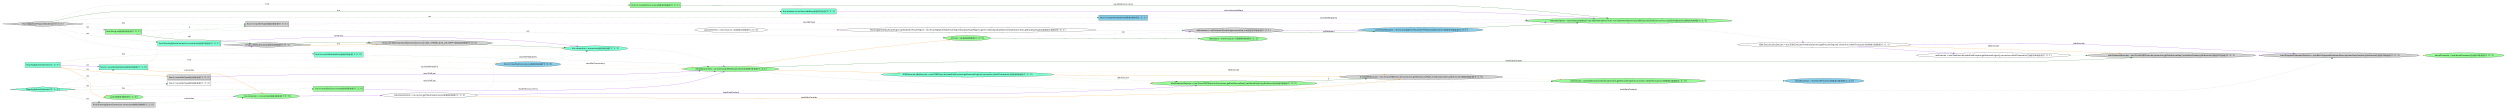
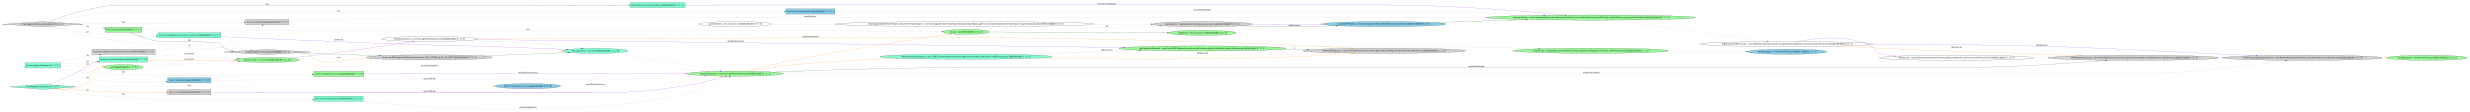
  digraph {
    fontname="IBM Plex Sans"
    rankdir=LR
    node [fillcolor=palegreen fontname="IBM Plex Sans" shape=ellipse style=filled]
    edge [color=darkgreen fontname="IBM Plex Sans" style=dotted]
    n1 [label="statementOption = returnGeneratedKeys? new StatementOption(true): new StatementOption(resultSetType,resultSetConcurrency,resultSetHoldability)@@@14@@@['0', '0', '1']"]
    n2 [fillcolor=white label="JDBCExecutor jdbcExecutor = new JDBCExecutor(metaDataContexts.getExecutorEngine(),connection.isHoldTransaction())@@@15@@@['0', '0', '1']"]
    n3 [fillcolor=lightgrey label="jdbcStatementExecutor = new DriverJDBCExecutor(connection.getDataSourceMap(),metaDataContexts,jdbcExecutor)@@@17@@@['0', '0', '1']"]
    n4 [fillcolor=lightgrey label="batchPreparedStatementExecutor = new BatchPreparedStatementExecutor(metaDataContexts,jdbcExecutor)@@@18@@@['0', '0', '1']"]
    n5 [fillcolor=white label="rawExecutor = new RawExecutor(metaDataContexts.getExecutorEngine(),connection.isHoldTransaction())@@@16@@@['0', '0', '1']"]
    n6 [fillcolor=skyblue label="parameterMetaData = new ShardingSphereParameterMetaData(sqlStatement)@@@13@@@['0', '0', '1']"]
-   n7 [fillcolor=aquamarine label="ShardingSphereStatement['0', '1', '0']" shape=diamond]
+   n7 [fillcolor=aquamarine label="ShardingSphereStatement['0', '1', '0']" shape=box]
    n8 [label="super()@@@3@@@['1', '1', '0']"]
    n9 [fillcolor=lightgrey label="final ShardingSphereConnection connection@@@2@@@['0', '1', '0']" shape=box]
-   n10 [fillcolor=white label="final int resultSetType@@@2@@@['0', '1', '0']" shape=box]
+   n10 [fillcolor=skyblue label="final int resultSetType@@@2@@@['0', '1', '0']" shape=box]
    n11 [fillcolor=aquamarine label="final int resultSetHoldability@@@2@@@['1', '1', '0']" shape=box]
    n12 [label="final int resultSetConcurrency@@@2@@@['0', '1', '0']" shape=box]
    n13 [label="this.connection = connection@@@4@@@['1', '1', '0']"]
    n14 [label="metaDataContexts = connection.getMetaDataContexts()@@@7@@@['1', '1', '1']"]
    n15 [fillcolor=lightgrey label="final int resultSetType@@@2@@@['0', '0', '1']" shape=box]
    n16 [fillcolor=white label="metaDataContexts = connection.getMetaDataContexts()@@@5@@@['1', '1', '0']"]
    n17 [fillcolor=lightgrey label="driverJDBCExecutor = new DriverJDBCExecutor(connection.getDataSourceMap(),metaDataContexts,jdbcExecutor)@@@9@@@['0', '1', '0']"]
    n18 [label="jdbcStatementExecutor = new DriverJDBCExecutor(connection.getDataSourceMap(),metaDataContexts,jdbcExecutor)@@@9@@@['1', '0', '0']"]
    n19 [fillcolor=aquamarine label="this.connection = connection@@@6@@@['1', '1', '1']"]
    n20 [fillcolor=aquamarine label="JDBCExecutor jdbcExecutor = new JDBCExecutor(metaDataContexts.getExecutorEngine(),connection.isHoldTransaction())@@@8@@@['1', '1', '0']"]
    n21 [label="rawExecutor = new RawExecutor(metaDataContexts.getExecutorEngine(),connection.isHoldTransaction())@@@10@@@['1', '1', '0']"]
-   n22 [label="final int resultSetConcurrency@@@2@@@['0', '0', '1']" shape=box]
    n23 [fillcolor=lightgrey label="Strings.isNullOrEmpty(sql)@@@3@@@['0', '0', '1']" shape=diamond]
    n24 [fillcolor=lightgrey label="throw new SQLException(SQLExceptionConstant.SQL_STRING_NULL_OR_EMPTY)@@@4@@@['0', '0', '1']"]
    n25 [fillcolor=aquamarine label="final boolean returnGeneratedKeys@@@2@@@['0', '0', '1']" shape=box]
    n26 [label="kernelProcessor = new KernelProcessor()@@@19@@@['0', '0', '1']"]
    n27 [fillcolor=skyblue label="kernelProcessor = new KernelProcessor()@@@11@@@['1', '1', '0']"]
    n28 [label="statements = new ArrayList<>()@@@9@@@['0', '0', '1']"]
    n29 [fillcolor=white label="parameterSets = new ArrayList<>()@@@10@@@['0', '0', '1']"]
    n30 [fillcolor=white label="ShardingSphereSQLParserEngine sqlStatementParserEngine = new ShardingSphereSQLParserEngine(DatabaseTypeRegistry.getTrunkDatabaseTypeName(metaDataContexts.getDatabaseType()))@@@11@@@['0', '0', '1']"]
    n31 [label="this.sql = sql@@@8@@@['0', '0', '1']"]
    n32 [fillcolor=lightgrey label="sqlStatement = sqlStatementParserEngine.parse(sql,true)@@@12@@@['0', '0', '1']"]
    n33 [fillcolor=skyblue label="final int resultSetConcurrency@@@2@@@['1', '0', '0']"]
    n34 [fillcolor=aquamarine label="final ShardingSphereConnection connection@@@2@@@['0', '0', '1']" shape=box]
    n35 [fillcolor=lightgrey label="ShardingSpherePreparedStatement['0', '0', '1']" shape=diamond]
    n36 [fillcolor=skyblue label="final int resultSetHoldability@@@2@@@['0', '0', '1']" shape=box]
    n37 [label="final String sql@@@2@@@['0', '0', '1']" shape=box]
    n38 [fillcolor=lightgrey label="final int resultSetType@@@2@@@['1', '0', '0']" shape=box]
-   n39 [fillcolor=aquamarine label="ShardingSphereStatement['1', '0', '0']" shape=box]
+   n39 [fillcolor=aquamarine label="ShardingSphereStatement['1', '0', '0']" shape=diamond]
    n40 [fillcolor=aquamarine label="final int resultSetHoldability@@@2@@@['1', '0', '0']" shape=box]
    n1 -> n2 [color=purple]
    n2 -> n3 [color=darkorange label=jdbcExecutor style=solid]
    n2 -> n4 [color=purple label=jdbcExecutor style=solid]
    n2 -> n5 [color=purple style=solid]
    n3 -> n4 [color=purple]
    n4 -> n26 [color=darkorange]
    n5 -> n3
    n6 -> n1 [style=solid]
    n7 -> n8 [color=darkorange]
    n7 -> n9 [label=true]
    n7 -> n10 [label=true]
    n7 -> n11 [label=true]
    n7 -> n12 [label=true]
    n8 -> n13 [color=purple]
    n9 -> n13 [label=connection]
    n10 -> n14 [color=purple label=resultSetType]
    n11 -> n13 [color=darkorange label=connection style=solid]
    n11 -> n14 [color=darkorange label=resultSetHoldability]
    n11 -> n15 [label=0]
    n12 -> n14 [color=purple label=resultSetConcurrency style=solid]
    n13 -> n16 [color=purple style=solid]
    n14 -> n3 [label=metaDataContexts style=solid]
    n14 -> n4 [label=metaDataContexts]
    n14 -> n20 [color=darkorange style=solid]
    n14 -> n31 [color=darkorange style=solid]
    n15 -> n1 [color=purple label=resultSetType]
    n16 -> n17 [color=darkorange label=metaDataContexts style=solid]
    n16 -> n18 [color=purple label=metaDataContexts style=solid]
    n16 -> n19
    n17 -> n21 [color=darkorange]
    n18 -> n17 [label=0 style=solid]
    n18 -> n21
    n19 -> n14 [color=purple]
    n20 -> n17 [color=darkorange label=jdbcExecutor]
    n20 -> n17 [color=darkorange style=solid]
    n20 -> n18 [color=darkorange]
    n20 -> n18 [label=jdbcExecutor]
    n21 -> n27
-   n22 -> n1 [label=resultSetConcurrency style=solid]
    n23 -> n19 [color=darkorange]
    n23 -> n24 [color=darkorange label=true style=solid]
    n23 -> n24 [style=solid]
    n24 -> n19 [style=solid]
    n25 -> n1 [color=purple label=returnGeneratedKeys style=solid]
    n29 -> n30 [color=purple]
    n30 -> n32
    n31 -> n28 [style=solid]
    n31 -> n32 [color=purple label=sql]
    n32 -> n6 [label=sqlStatement style=solid]
    n32 -> n6 [color=purple style=solid]
    n33 -> n14 [color=darkorange label=resultSetConcurrency]
    n34 -> n19 [color=purple label=connection style=solid]
    n35 -> n15 [label=true]
-   n35 -> n22 [label=true]
    n35 -> n23 [color=purple]
    n35 -> n25 [label=true style=solid]
    n35 -> n34 [label=true]
    n35 -> n36 [label=true]
    n35 -> n37 [color=purple label=true]
    n36 -> n1 [color=purple label=resultSetHoldability]
    n37 -> n23 [label=sql style=solid]
    n37 -> n31 [label=sql]
    n38 -> n14 [color=purple label=resultSetType style=solid]
    n39 -> n8 [color=darkorange style=solid]
    n39 -> n11 [color=purple label=true style=solid]
    n39 -> n33 [color=darkorange label=true]
    n39 -> n38 [color=darkorange label=true style=solid]
    n39 -> n40 [label=true]
    n40 -> n14 [label=resultSetHoldability]
  }
